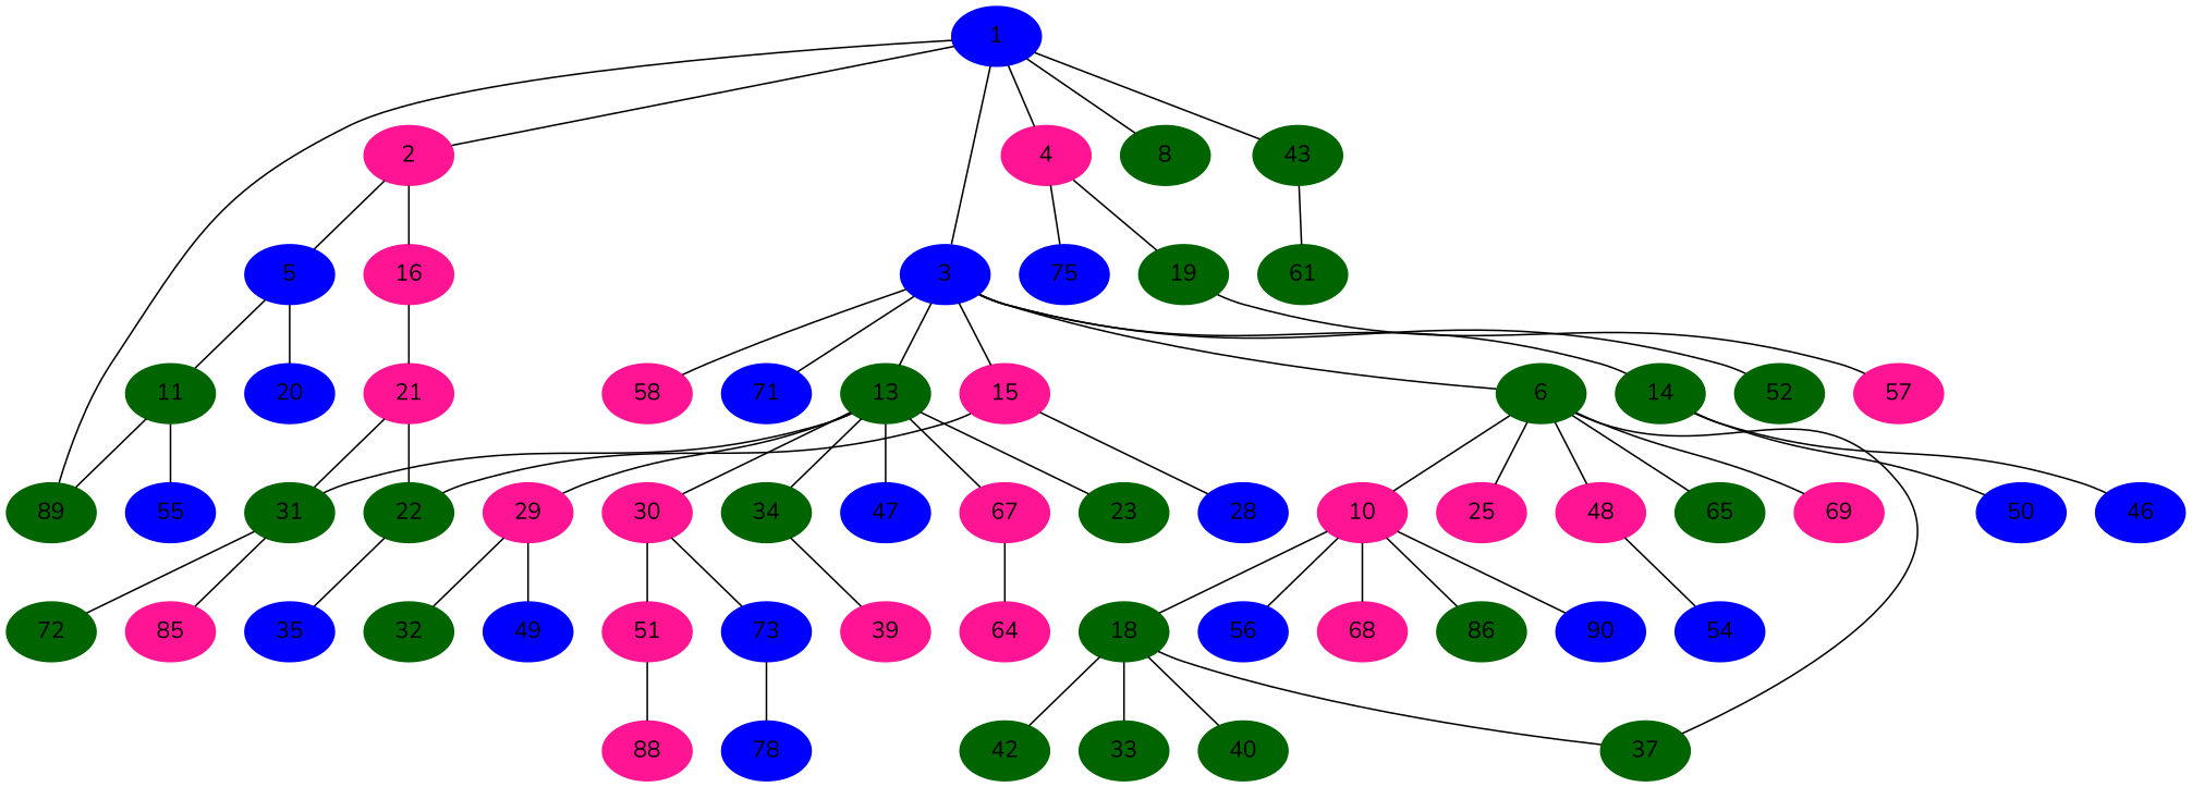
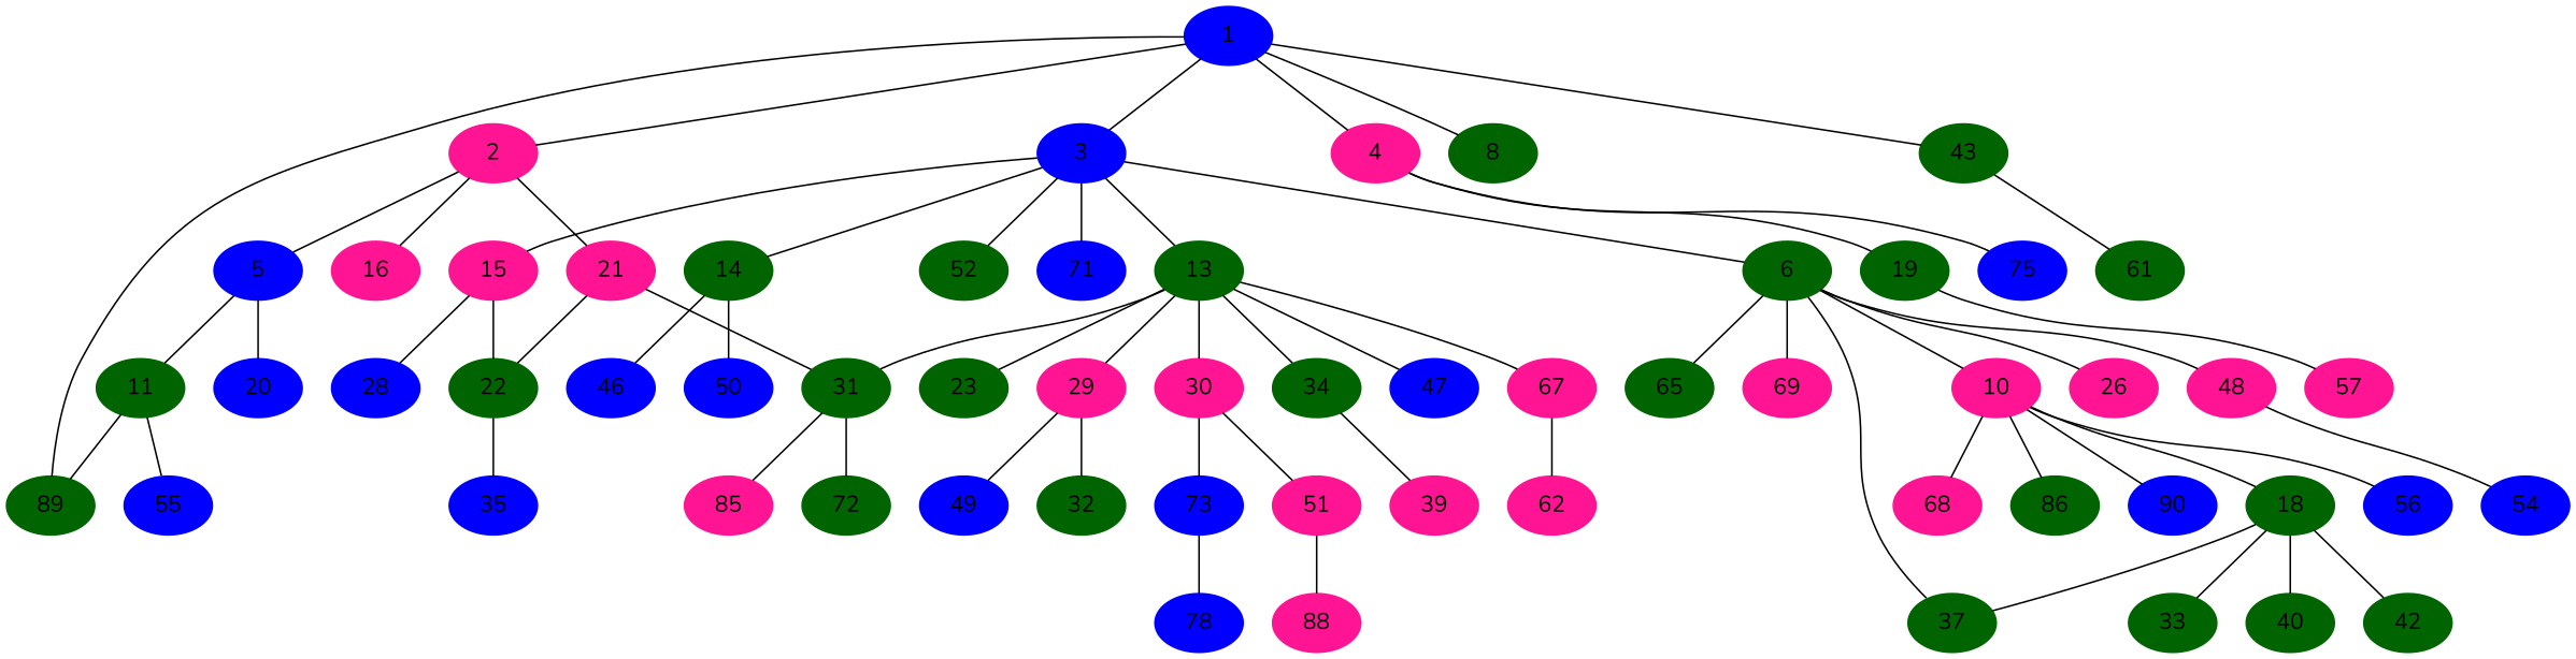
  graph {
    fontname=Nunito
    node [color=darkgreen fontname=Nunito style=filled]
    edge [fontname=Nunito]
    1 [color=blue super="+12"]
    2 [color=deeppink super="+79"]
    3 [color=blue super="+7"]
    4 [color=deeppink super="+82"]
    8
    43 [super="+45"]
    89
    5 [color=blue]
    16 [color=deeppink]
    21 [color=deeppink]
    6 [super="+9"]
    13 [super="+17"]
    14 [super="+27"]
    15 [color=deeppink super="+53"]
    52
-   58 [color=deeppink super="+87"]
    71 [color=blue]
    19 [super="+66"]
    75 [color=blue]
    61
    11 [super="+41"]
    20 [color=blue super="+64"]
    31 [super="+57"]
    22 [super="+25"]
    10 [color=deeppink super="+60"]
-   26 [color=deeppink label=25]
+   26 [color=deeppink]
    37 [super="+83"]
    48 [color=deeppink]
    65
    69 [color=deeppink]
    23 [super="+77"]
    29 [color=deeppink super="+84"]
    30 [color=deeppink super="+44"]
    34
    47 [color=blue]
    67 [color=deeppink]
    46 [color=blue]
    50 [color=blue]
    28 [color=blue super="+36"]
    n40 [color=deeppink label=57]
    55 [color=blue super="+76"]
    18 [super="+24"]
    56 [color=blue super="+63"]
    68 [color=deeppink super="+70"]
    86
    90 [color=blue]
    54 [color=blue super="+81"]
    33
    40
    42
    32
    49 [color=blue]
    51 [color=deeppink super="+80"]
    73 [color=blue]
    72 [super="+74"]
    85 [color=deeppink]
    39 [color=deeppink]
-   62 [color=deeppink label=64]
+   62 [color=deeppink]
    35 [color=blue]
    88 [color=deeppink]
    78 [color=blue]
    1 -- 2
    1 -- 3
    1 -- 4
    1 -- 8
    1 -- 43
    1 -- 89
    2 -- 5
    2 -- 16
-   16 -- 21
+   2 -- 21
    3 -- 6
    3 -- 13
    3 -- 14
    3 -- 15
    3 -- 52
-   3 -- 58
    3 -- 71
    4 -- 19
    4 -- 75
    43 -- 61
    5 -- 11
    5 -- 20
    21 -- 31
    21 -- 22
    6 -- 10
    6 -- 26
    6 -- 37
    6 -- 48
    6 -- 65
    6 -- 69
    13 -- 31
    13 -- 23
    13 -- 29
    13 -- 30
    13 -- 34
    13 -- 47
    13 -- 67
    14 -- 46
    14 -- 50
    15 -- 22
    15 -- 28
    19 -- n40
    11 -- 89
    11 -- 55
    31 -- 72
    31 -- 85
    22 -- 35
    10 -- 18
    10 -- 56
    10 -- 68
    10 -- 86
    10 -- 90
    48 -- 54
    29 -- 32
    29 -- 49
    30 -- 51
    30 -- 73
    34 -- 39
    67 -- 62
    18 -- 37
    18 -- 33
    18 -- 40
    18 -- 42
    51 -- 88
    73 -- 78
  }
